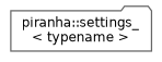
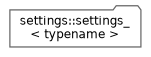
  digraph {
    rankdir=LR
-   n1 [color=gray40 fillcolor=white fontname=Helvetica fontsize=10 height=0.2 label="piranha::settings_\l\< typename \>" shape=folder style=filled width=0.4]
+   n1 [color=gray40 fillcolor=white fontname=Helvetica fontsize=10 height=0.2 label="settings::settings_\l\< typename \>" shape=folder style=filled width=0.4]
  }
